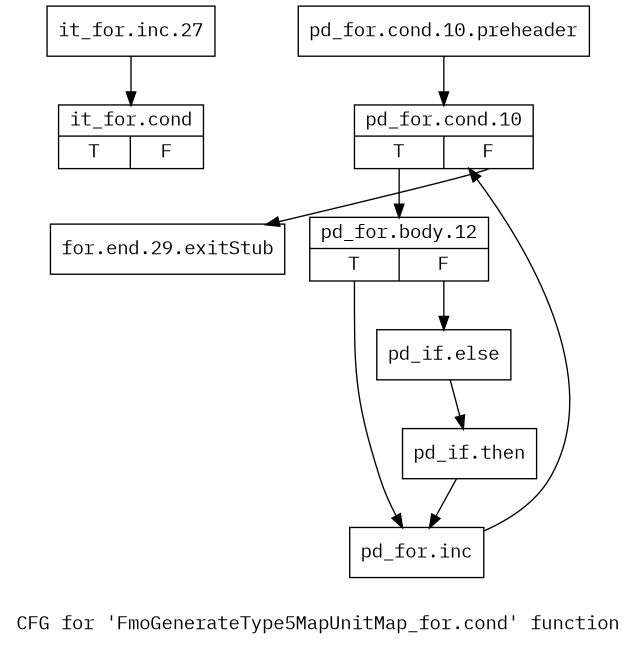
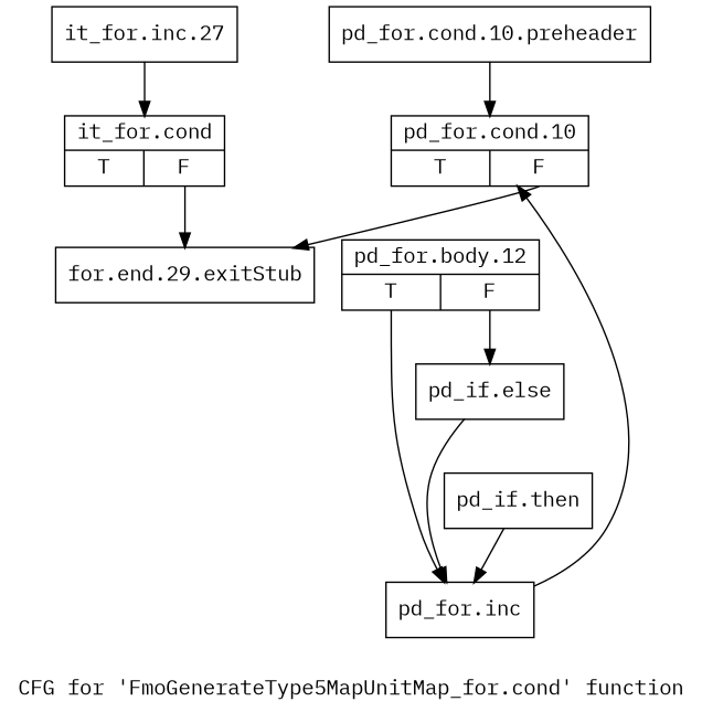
  digraph {
    fontname="IBM Plex Mono"
    label="CFG for 'FmoGenerateType5MapUnitMap_for.cond' function"
    node [fontname="IBM Plex Mono" shape=record]
    edge [fontname="IBM Plex Mono"]
    n1 [label="{it_for.cond|{<s0>T|<s1>F}}"]
    n2 [label="{for.end.29.exitStub}"]
    n3 [label="{pd_for.cond.10.preheader}"]
    n4 [label="{pd_for.cond.10|{<s0>T|<s1>F}}"]
    n5 [label="{pd_for.body.12|{<s0>T|<s1>F}}"]
    n6 [label="{pd_if.else}"]
    n7 [label="{pd_for.inc}"]
    n8 [label="{it_for.inc.27}"]
    n9 [label="{pd_if.then}"]
+   n1 -> n2 [tailport=s1]
    n3 -> n4
    n4 -> n2 [tailport=s1]
-   n4 -> n5 [tailport=s0]
    n5 -> n6 [tailport=s1]
    n5 -> n7 [tailport=s0]
-   n6 -> n9
+   n6 -> n7
    n7 -> n4
    n8 -> n1
    n9 -> n7
  }
